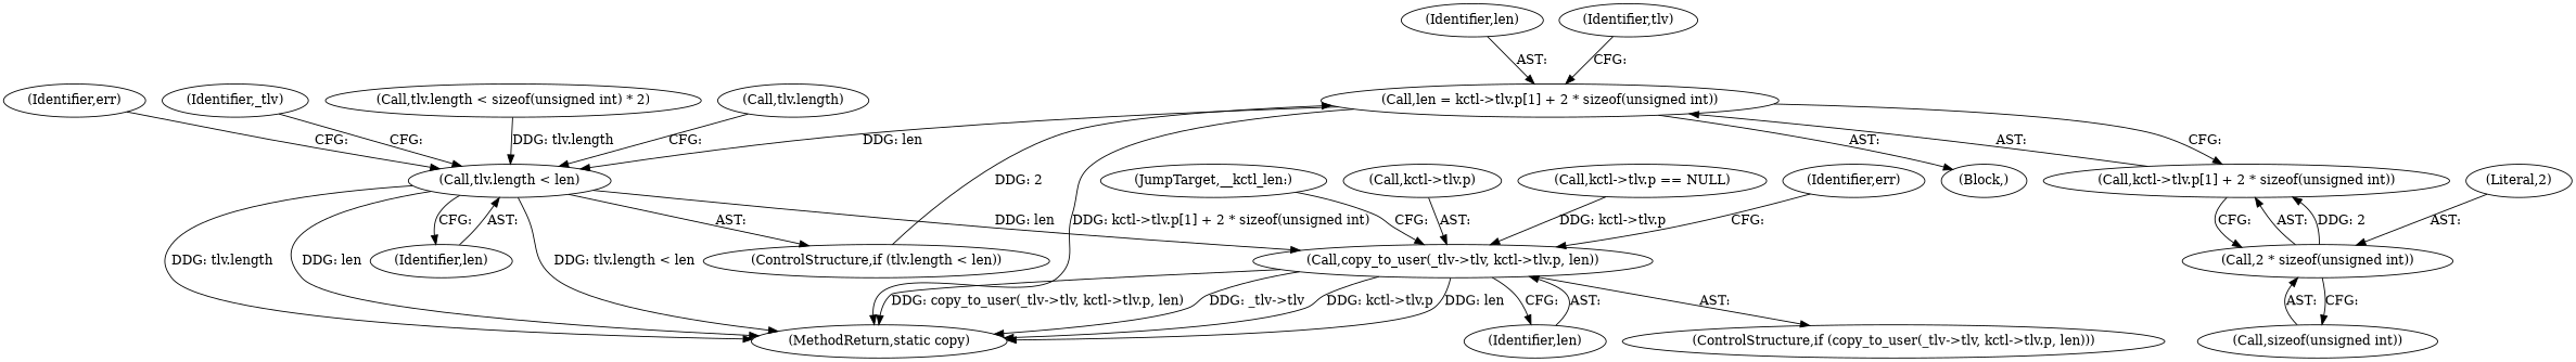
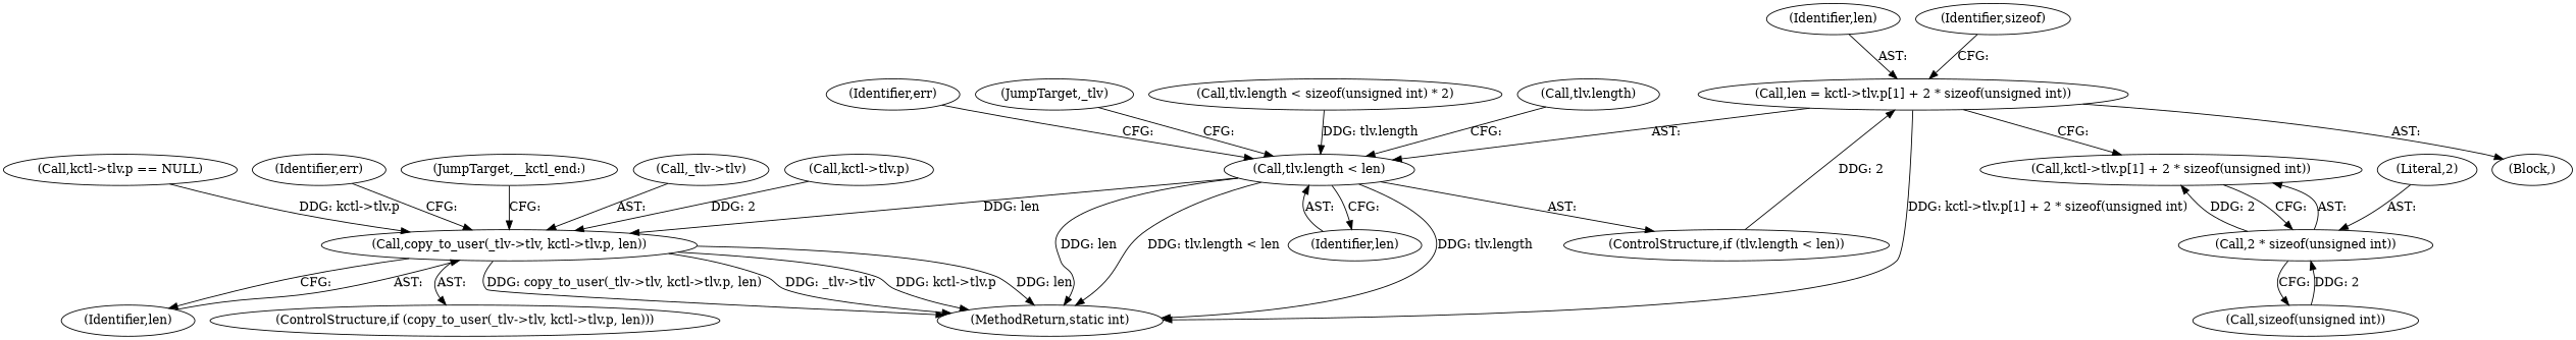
  digraph {
    n1 [label="(Call,len = kctl->tlv.p[1] + 2 * sizeof(unsigned int))"]
    n2 [label="(Call,tlv.length < len)"]
-   n3 [label="(MethodReturn,static copy)"]
+   n3 [label="(MethodReturn,static int)"]
    n4 [label="(Block,)"]
    n5 [label="(Call,kctl->tlv.p[1] + 2 * sizeof(unsigned int))"]
    n6 [label="(Call,copy_to_user(_tlv->tlv, kctl->tlv.p, len))"]
    n7 [label="(Identifier,len)"]
    n8 [label="(ControlStructure,if (tlv.length < len))"]
    n9 [label="(Call,2 * sizeof(unsigned int))"]
    n10 [label="(Call,sizeof(unsigned int))"]
    n11 [label="(ControlStructure,if (copy_to_user(_tlv->tlv, kctl->tlv.p, len)))"]
    n12 [label="(Identifier,len)"]
    n13 [label="(Identifier,len)"]
    n14 [label="(Identifier,err)"]
-   n15 [label="(Identifier,_tlv)"]
-   n16 [label="(Identifier,tlv)"]
+   n15 [label="(JumpTarget,_tlv)"]
+   n16 [label="(Identifier,sizeof)"]
    n17 [label="(Call,tlv.length < sizeof(unsigned int) * 2)"]
    n18 [label="(Call,kctl->tlv.p == NULL)"]
    n19 [label="(Literal,2)"]
    n20 [label="(Identifier,err)"]
    n21 [label="(Call,tlv.length)"]
-   n22 [label="(JumpTarget,__kctl_len:)"]
+   n22 [label="(JumpTarget,__kctl_end:)"]
+   n23 [label="(Call,_tlv->tlv)"]
    n24 [label="(Call,kctl->tlv.p)"]
-   n1 -> n2 [label="DDG: len"]
+   n1 -> n2 [label="AST: "]
    n1 -> n3 [label="DDG: kctl->tlv.p[1] + 2 * sizeof(unsigned int)"]
    n1 -> n4 [label="AST: "]
    n1 -> n5 [label="CFG: "]
    n2 -> n3 [label="DDG: tlv.length < len"]
    n2 -> n3 [label="DDG: tlv.length"]
    n2 -> n3 [label="DDG: len"]
    n2 -> n6 [label="DDG: len"]
    n2 -> n7 [label="CFG: "]
    n2 -> n8 [label="AST: "]
-   n5 -> n1 [label="AST: "]
    n5 -> n9 [label="CFG: "]
    n6 -> n3 [label="DDG: _tlv->tlv"]
    n6 -> n3 [label="DDG: kctl->tlv.p"]
    n6 -> n3 [label="DDG: len"]
    n6 -> n3 [label="DDG: copy_to_user(_tlv->tlv, kctl->tlv.p, len)"]
    n6 -> n11 [label="AST: "]
    n6 -> n12 [label="CFG: "]
    n7 -> n2 [label="AST: "]
    n8 -> n1 [label="DDG: 2"]
    n9 -> n5 [label="AST: "]
    n9 -> n5 [label="DDG: 2"]
    n9 -> n10 [label="CFG: "]
-   n10 -> n9 [label="AST: "]
+   n10 -> n9 [label="DDG: 2"]
    n12 -> n6 [label="AST: "]
    n13 -> n1 [label="AST: "]
    n14 -> n2 [label="CFG: "]
    n15 -> n2 [label="CFG: "]
    n16 -> n1 [label="CFG: "]
    n17 -> n2 [label="DDG: tlv.length"]
    n18 -> n6 [label="DDG: kctl->tlv.p"]
    n19 -> n9 [label="AST: "]
    n20 -> n6 [label="CFG: "]
    n21 -> n2 [label="CFG: "]
    n22 -> n6 [label="CFG: "]
-   n24 -> n6 [label="AST: "]
+   n23 -> n6 [label="AST: "]
+   n24 -> n6 [label="DDG: 2"]
  }
